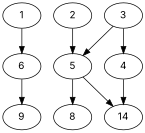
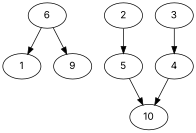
  digraph {
    fontname=Inter
    node [alpha=0.17 fontname=Inter]
    edge [fontname=Inter]
    1 [alpha=0.07 expect_size=48808960]
    6 [expect_size=19025920]
    9 [expect_size=20254720]
-   8 [alpha=0.08 expect_size=9167872]
    2 [alpha=0.05 expect_size=39785472]
    5 [alpha=0.04 expect_size=7542784]
    4 [alpha=0.14 expect_size=34842624]
-   10 [alpha=0.00 expect_size=48929792 label=14]
+   10 [alpha=0.00 expect_size=48929792]
    3 [alpha=0.18 expect_size=26948608]
-   1 -> 6
+   6 -> 1
    6 -> 9
    2 -> 5
-   5 -> 8
    5 -> 10
    4 -> 10
-   3 -> 5
    3 -> 4
  }
